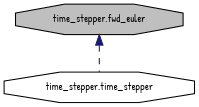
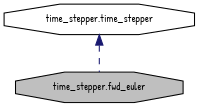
  digraph {
    fontname="Patrick Hand"
    node [color=black fontname="Patrick Hand" fontsize=10 shape=octagon style=filled]
    n1 [fillcolor=grey75 fontcolor=black height=0.2 label="time_stepper.fwd_euler" width=0.4]
    n2 [fillcolor=white height=0.2 label="time_stepper.time_stepper" width=0.4]
-   n1 -> n2 [color=midnightblue dir=back fontname="Patrick Hand" fontsize=10 labelfontname=Helvetica labelfontsize=10 style=dashed]
+   n2 -> n1 [color=midnightblue dir=back fontname="Patrick Hand" fontsize=10 labelfontname=Helvetica labelfontsize=10 style=dashed]
  }
